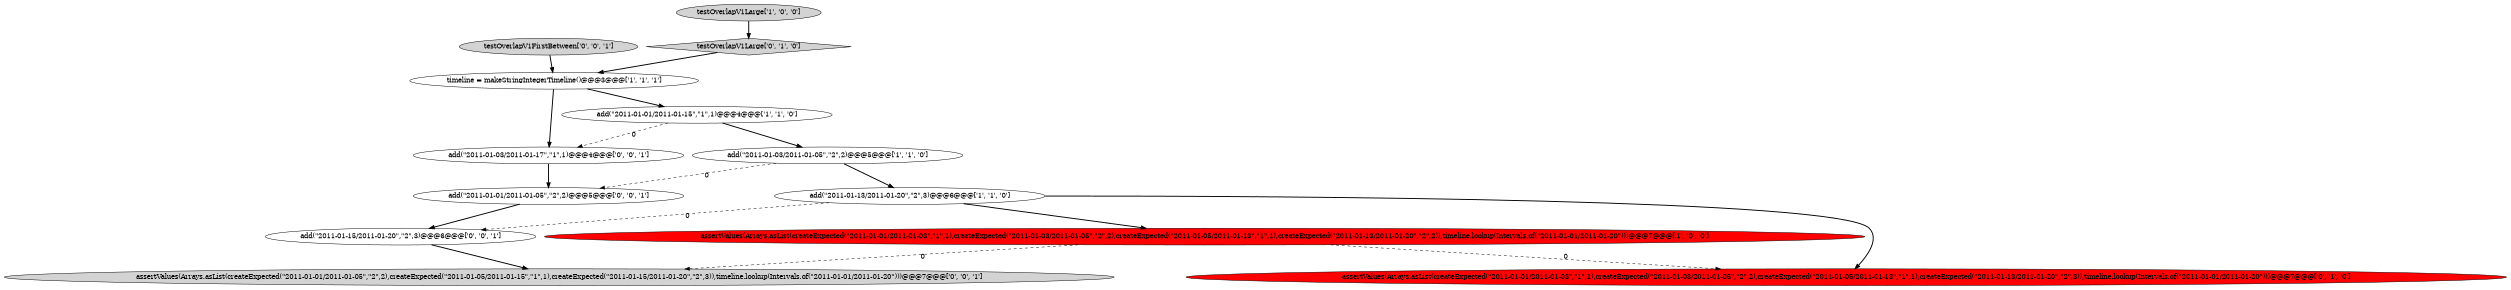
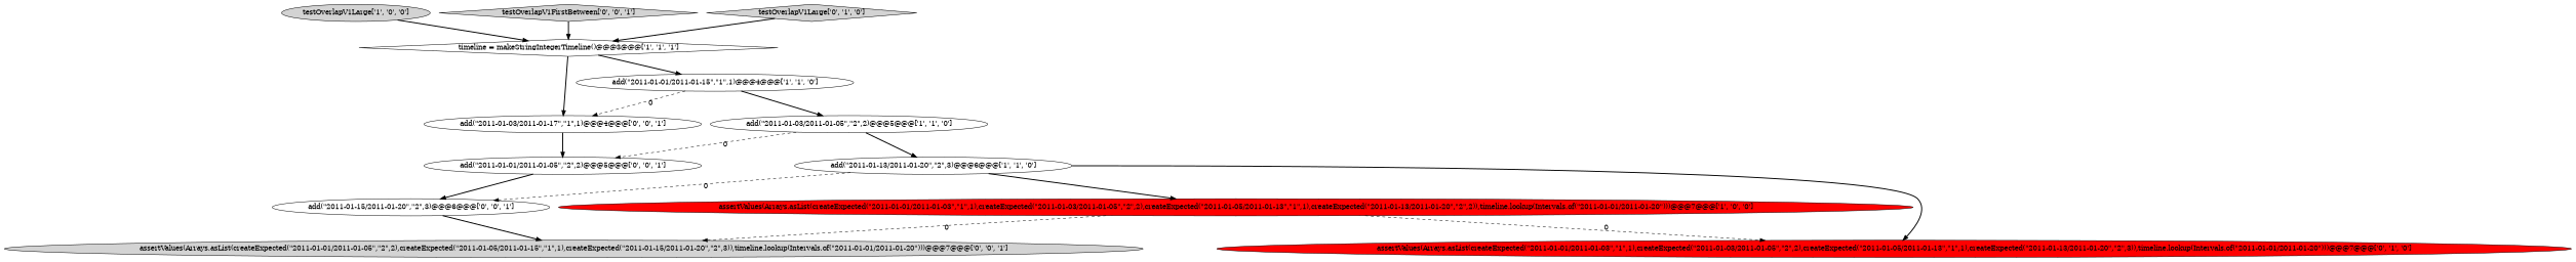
  digraph {
    node [fillcolor=white shape=ellipse style=filled]
    edge [style=bold]
    n1 [label="add(\"2011-01-01/2011-01-05\",\"2\",2)@@@5@@@['0', '0', '1']"]
    n2 [label="add(\"2011-01-15/2011-01-20\",\"2\",3)@@@6@@@['0', '0', '1']"]
    n3 [fillcolor=lightgray label="assertValues(Arrays.asList(createExpected(\"2011-01-01/2011-01-05\",\"2\",2),createExpected(\"2011-01-05/2011-01-15\",\"1\",1),createExpected(\"2011-01-15/2011-01-20\",\"2\",3)),timeline.lookup(Intervals.of(\"2011-01-01/2011-01-20\")))@@@7@@@['0', '0', '1']"]
-   n4 [label="timeline = makeStringIntegerTimeline()@@@3@@@['1', '1', '1']"]
+   n4 [label="timeline = makeStringIntegerTimeline()@@@3@@@['1', '1', '1']" shape=diamond]
    n5 [label="add(\"2011-01-01/2011-01-15\",\"1\",1)@@@4@@@['1', '1', '0']"]
    n6 [label="add(\"2011-01-03/2011-01-17\",\"1\",1)@@@4@@@['0', '0', '1']"]
    n7 [label="add(\"2011-01-03/2011-01-05\",\"2\",2)@@@5@@@['1', '1', '0']"]
    n8 [fillcolor=red label="assertValues(Arrays.asList(createExpected(\"2011-01-01/2011-01-03\",\"1\",1),createExpected(\"2011-01-03/2011-01-05\",\"2\",2),createExpected(\"2011-01-05/2011-01-13\",\"1\",1),createExpected(\"2011-01-13/2011-01-20\",\"2\",2)),timeline.lookup(Intervals.of(\"2011-01-01/2011-01-20\")))@@@7@@@['1', '0', '0']"]
    n9 [fillcolor=red label="assertValues(Arrays.asList(createExpected(\"2011-01-01/2011-01-03\",\"1\",1),createExpected(\"2011-01-03/2011-01-05\",\"2\",2),createExpected(\"2011-01-05/2011-01-13\",\"1\",1),createExpected(\"2011-01-13/2011-01-20\",\"2\",3)),timeline.lookup(Intervals.of(\"2011-01-01/2011-01-20\")))@@@7@@@['0', '1', '0']"]
    n10 [fillcolor=lightgray label="testOverlapV1Large['1', '0', '0']"]
-   n11 [fillcolor=lightgray label="testOverlapV1FirstBetween['0', '0', '1']"]
+   n11 [fillcolor=lightgray label="testOverlapV1FirstBetween['0', '0', '1']" shape=diamond]
    n12 [label="add(\"2011-01-13/2011-01-20\",\"2\",3)@@@6@@@['1', '1', '0']"]
    n13 [fillcolor=lightgray label="testOverlapV1Large['0', '1', '0']" shape=diamond]
    n1 -> n2
    n2 -> n3
    n4 -> n5
    n4 -> n6
    n5 -> n6 [label=0 style=dashed]
    n5 -> n7
    n6 -> n1
    n7 -> n1 [label=0 style=dashed]
    n7 -> n12
    n8 -> n3 [label=0 style=dashed]
    n8 -> n9 [label=0 style=dashed]
-   n10 -> n13
+   n10 -> n4
    n11 -> n4
    n12 -> n2 [label=0 style=dashed]
    n12 -> n8
    n12 -> n9
    n13 -> n4
  }
